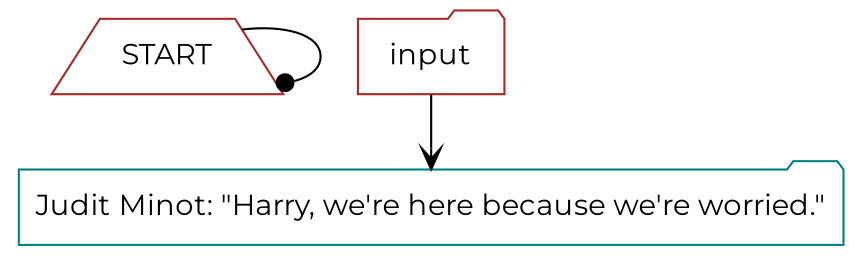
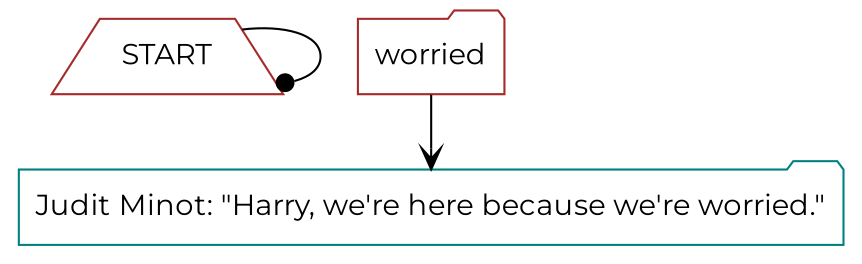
  digraph {
    fontname=Montserrat
    node [color=brown shape=folder fontname=Montserrat]
    edge [fontname=Montserrat]
    n1 [label=START shape=trapezium]
-   n2 [label=input]
+   n2 [label=worried]
    n3 [label="Judit Minot: \"Harry, we're here because we're worried.\"" color=teal]
    n1 -> n1 [arrowhead=dot]
    n2 -> n3 [arrowhead=vee]
  }
